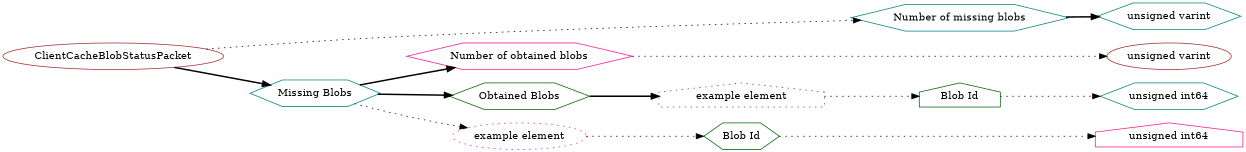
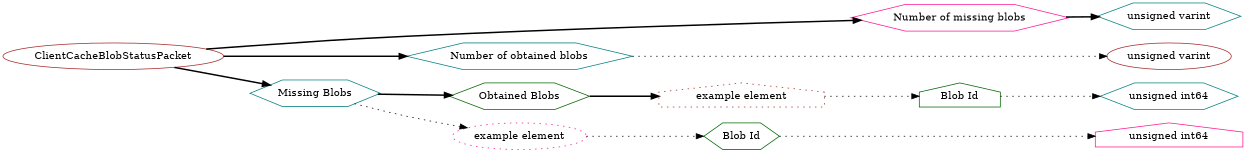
  digraph {
    rankdir=LR
    node [color=teal shape=hexagon]
    edge [style=bold]
    n1 [label="unsigned varint"]
    n2 [color=brown label="unsigned varint" shape=ellipse]
    n3 [color=deeppink label="unsigned int64" shape=house]
    n4 [label="unsigned int64"]
    n5 [color=brown label=ClientCacheBlobStatusPacket shape=ellipse]
-   n6 [label="Number of missing blobs"]
-   n7 [color=deeppink label="Number of obtained blobs"]
+   n6 [color=deeppink label="Number of missing blobs"]
+   n7 [label="Number of obtained blobs"]
    n8 [label="Missing Blobs"]
    n9 [color=darkgreen label="Obtained Blobs"]
    n10 [color=deeppink label="example element" shape=ellipse style=dotted]
    n11 [color=brown label="example element" shape=house style=dotted]
    n12 [color=darkgreen label="Blob Id"]
    n13 [color=darkgreen label="Blob Id" shape=house]
    subgraph sub_1 {
      rank=max
      n1
      n2
      n3
      n4
    }
-   n5 -> n6 [style=dotted]
-   n8 -> n7
+   n5 -> n6
+   n5 -> n7
    n5 -> n8
    n6 -> n1
    n7 -> n2 [style=dotted]
    n8 -> n9
    n8 -> n10 [style=dotted]
    n9 -> n11
    n10 -> n12 [style=dotted]
    n11 -> n13 [style=dotted]
    n12 -> n3 [style=dotted]
    n13 -> n4 [style=dotted]
  }
